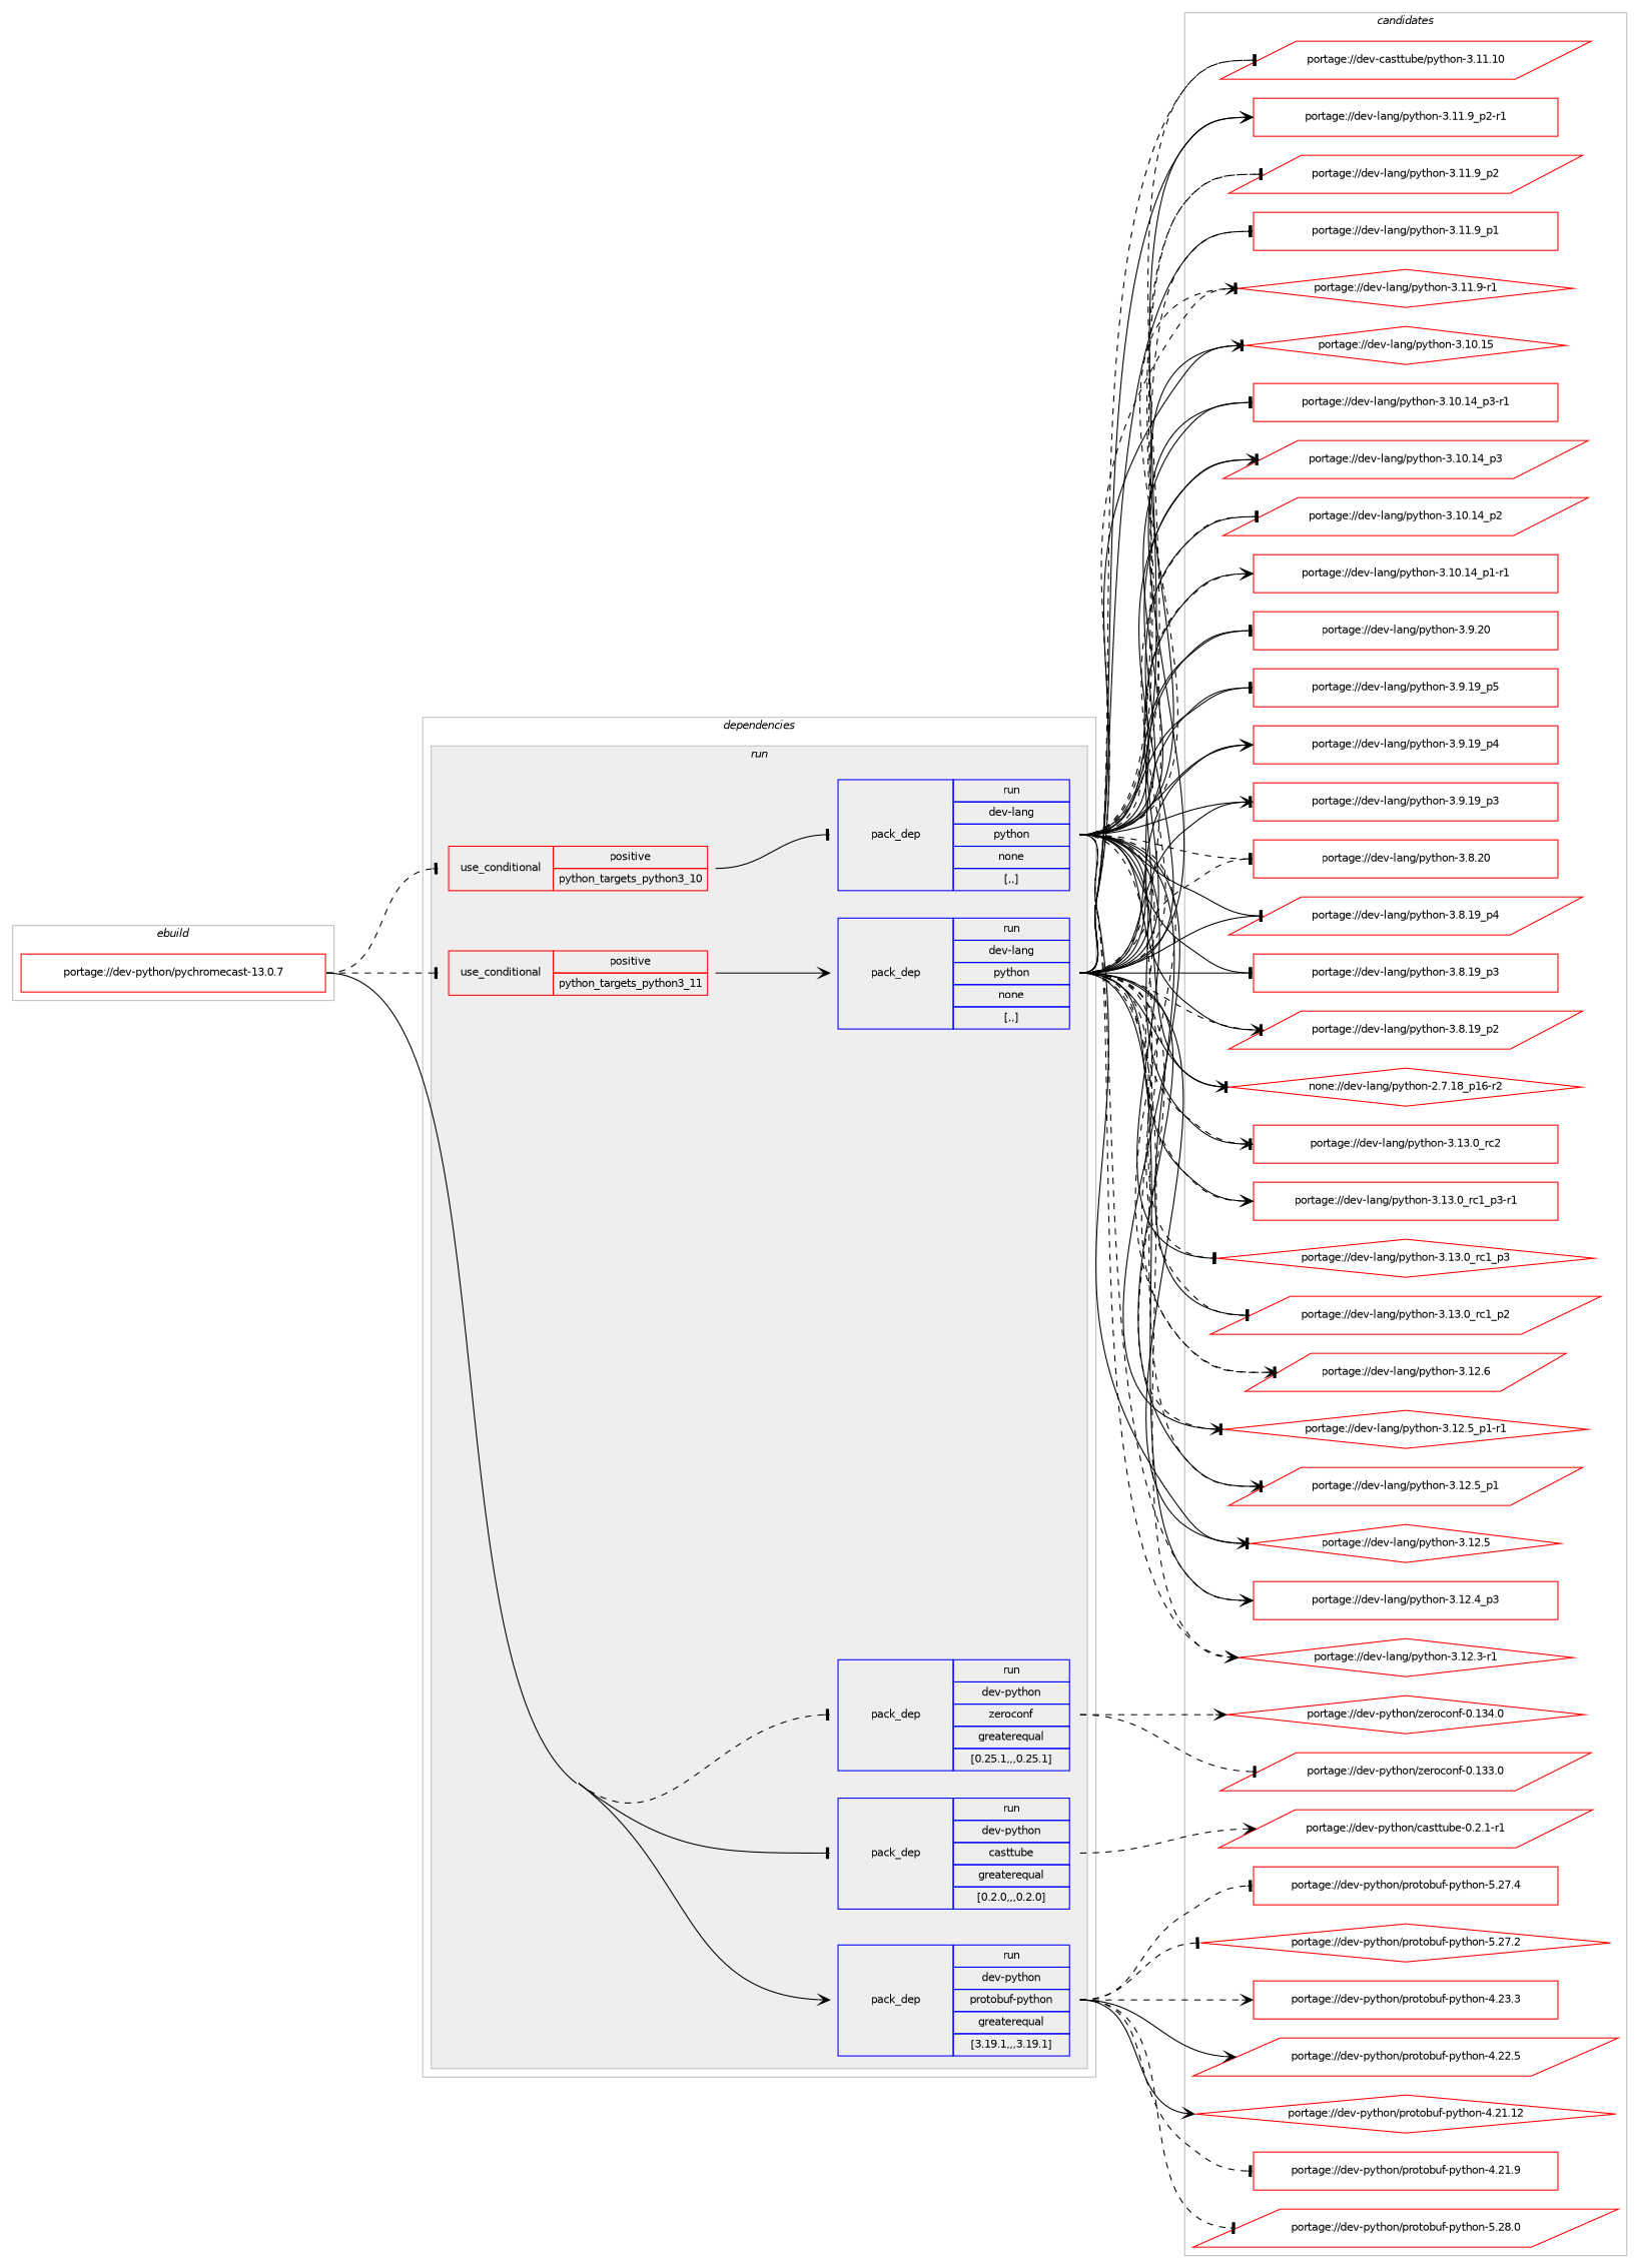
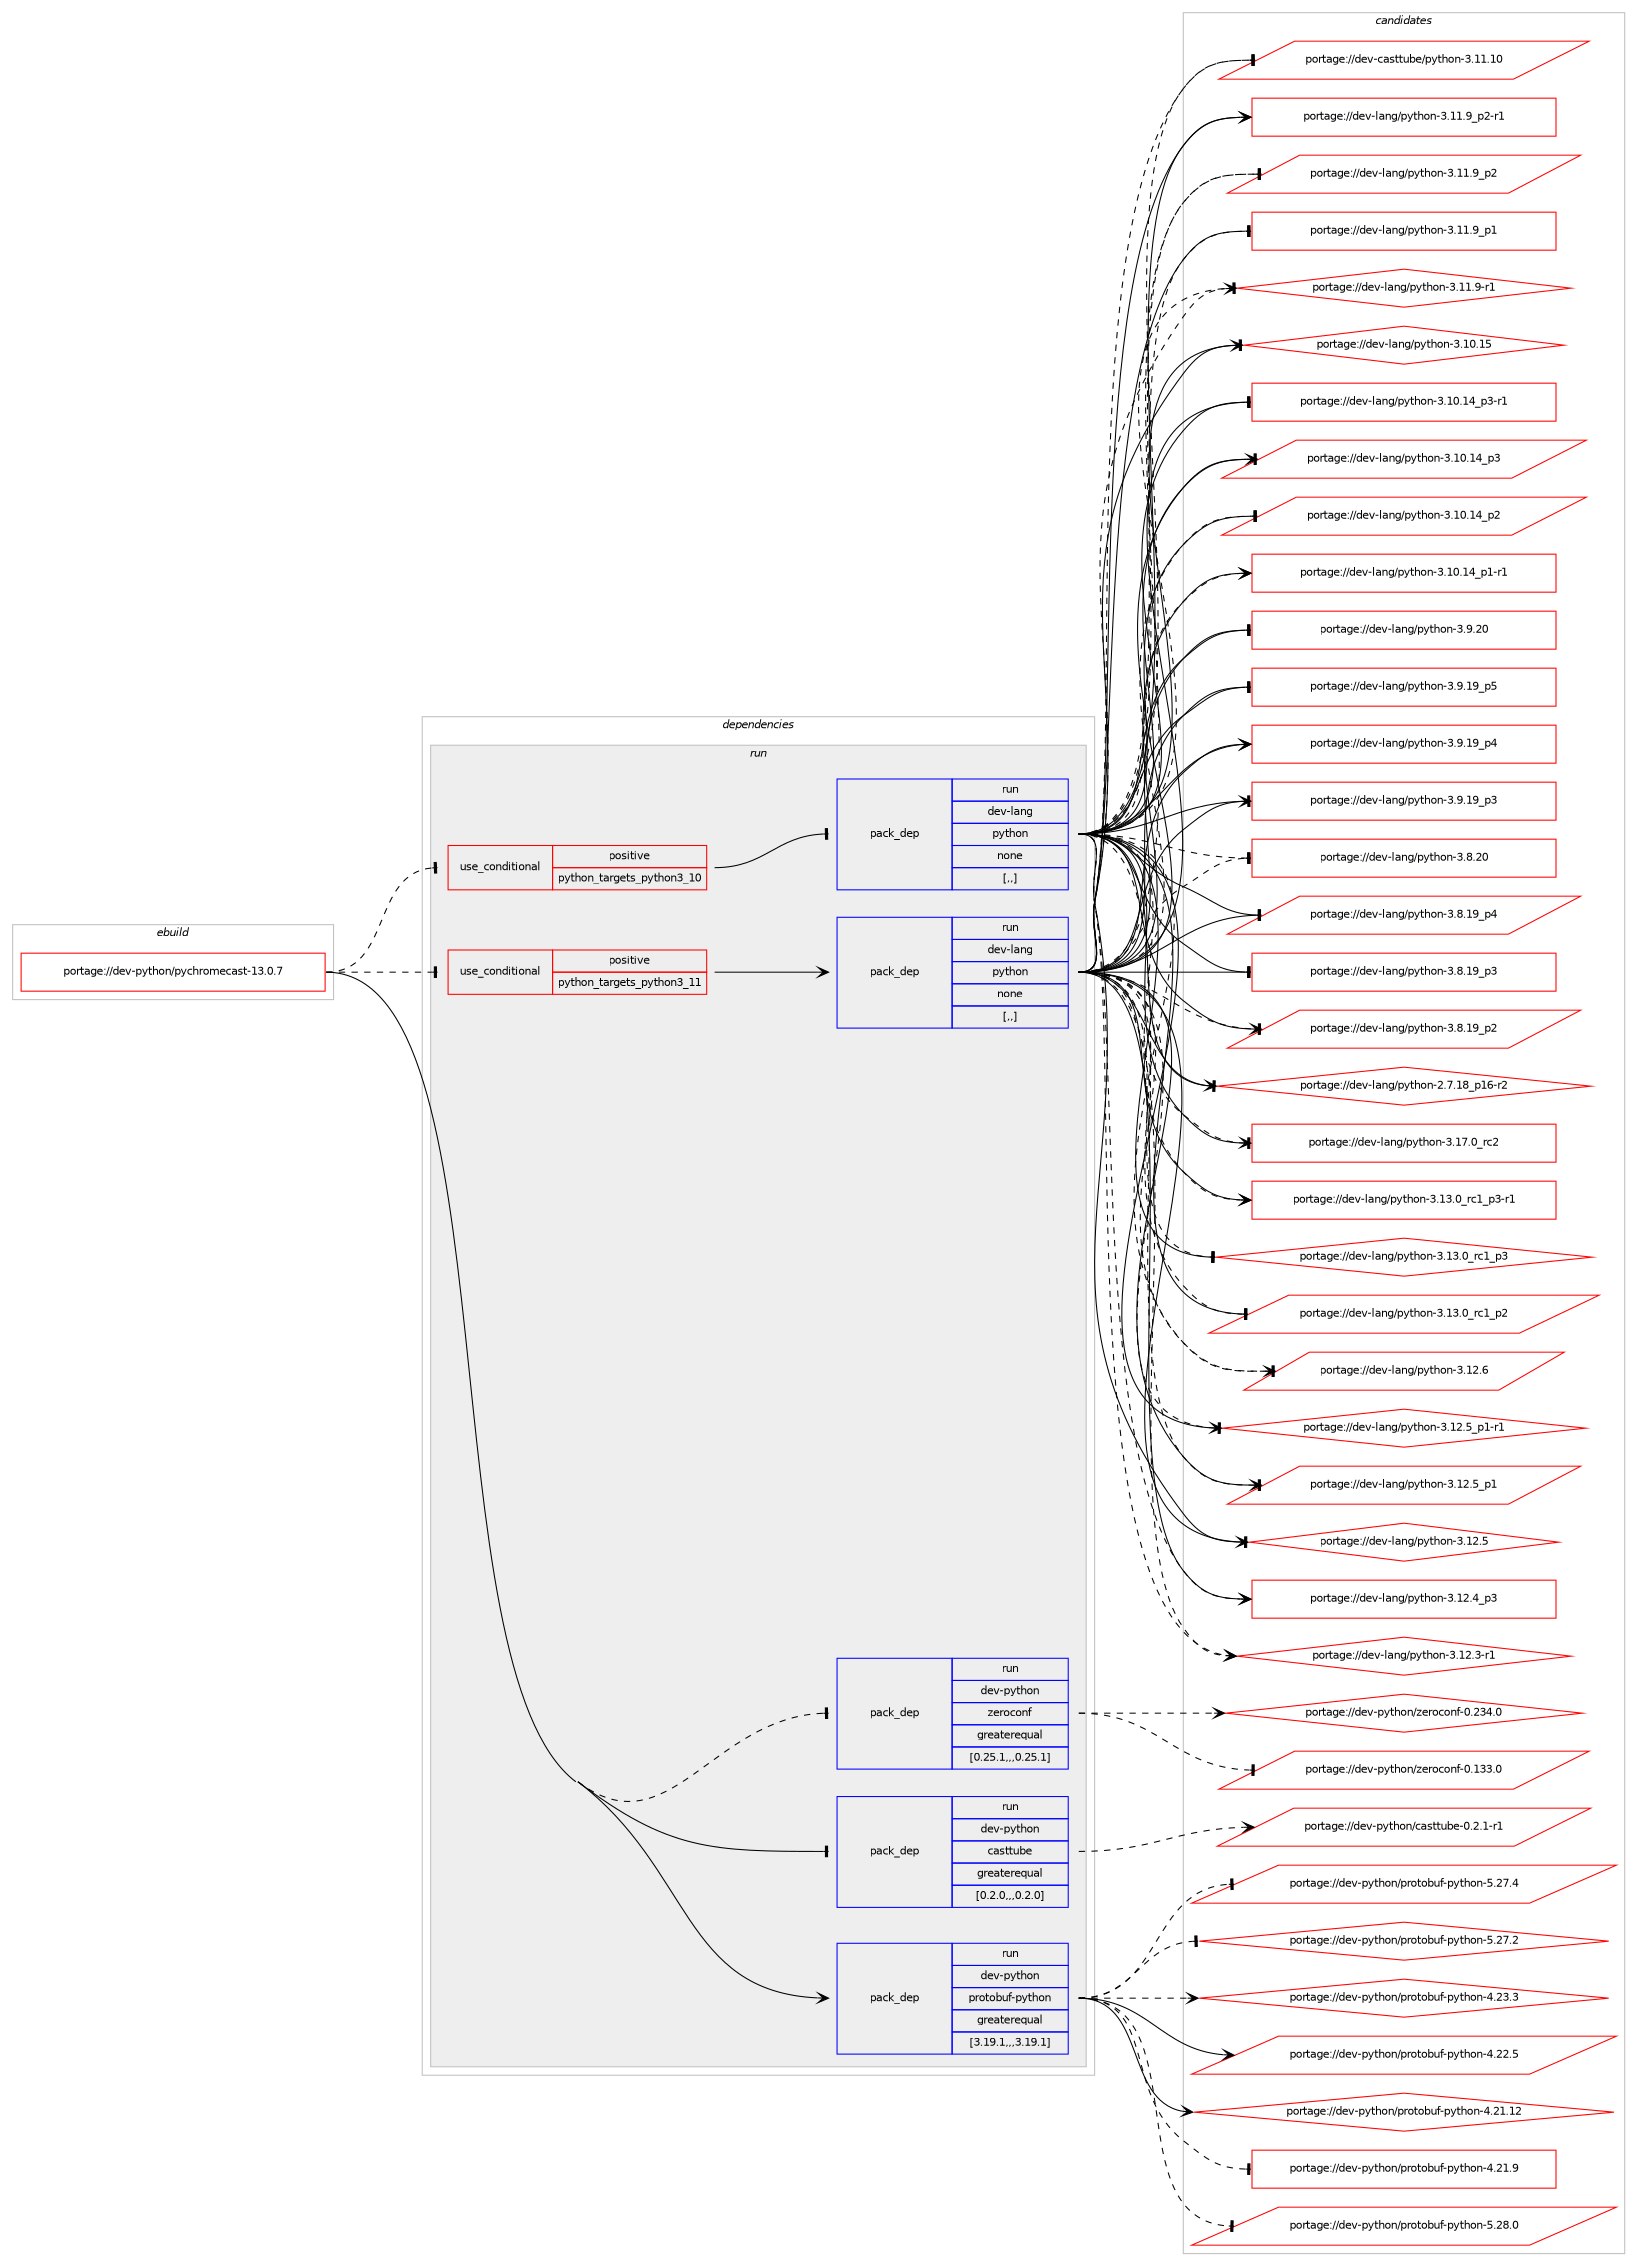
  digraph {
    compound=true
    concentrate=true
    fontname=Helvetica
    fontsize=10
    newrank=true
    rankdir=LR
    ranksep=1.5
    node [color=red fontname=Helvetica fontsize=10 shape=box]
    edge [arrowhead=tee headport=w style=solid tailport=e weight=100]
    n1 [label="portage://dev-python/pychromecast-13.0.7" width=4]
    n2 [color=blue label=<<TABLE BORDER="0" CELLBORDER="1" CELLSPACING="0" CELLPADDING="4" WIDTH="220"><TR><TD ROWSPAN="6" CELLPADDING="30">pack_dep</TD></TR><TR><TD WIDTH="110">run</TD></TR><TR><TD>dev-lang</TD></TR><TR><TD>python</TD></TR><TR><TD>none</TD></TR><TR><TD>[,,]</TD></TR></TABLE>> shape=none]
    n3 [label=<<TABLE BORDER="0" CELLBORDER="1" CELLSPACING="0" CELLPADDING="4"><TR><TD ROWSPAN="3" CELLPADDING="10">use_conditional</TD></TR><TR><TD>positive</TD></TR><TR><TD>python_targets_python3_10</TD></TR></TABLE>> shape=none]
    n4 [color=blue label=<<TABLE BORDER="0" CELLBORDER="1" CELLSPACING="0" CELLPADDING="4" WIDTH="220"><TR><TD ROWSPAN="6" CELLPADDING="30">pack_dep</TD></TR><TR><TD WIDTH="110">run</TD></TR><TR><TD>dev-lang</TD></TR><TR><TD>python</TD></TR><TR><TD>none</TD></TR><TR><TD>[,,]</TD></TR></TABLE>> shape=none]
    n5 [label=<<TABLE BORDER="0" CELLBORDER="1" CELLSPACING="0" CELLPADDING="4"><TR><TD ROWSPAN="3" CELLPADDING="10">use_conditional</TD></TR><TR><TD>positive</TD></TR><TR><TD>python_targets_python3_11</TD></TR></TABLE>> shape=none]
    n6 [color=blue label=<<TABLE BORDER="0" CELLBORDER="1" CELLSPACING="0" CELLPADDING="4" WIDTH="220"><TR><TD ROWSPAN="6" CELLPADDING="30">pack_dep</TD></TR><TR><TD WIDTH="110">run</TD></TR><TR><TD>dev-python</TD></TR><TR><TD>casttube</TD></TR><TR><TD>greaterequal</TD></TR><TR><TD>[0.2.0,,,0.2.0]</TD></TR></TABLE>> shape=none]
    n7 [color=blue label=<<TABLE BORDER="0" CELLBORDER="1" CELLSPACING="0" CELLPADDING="4" WIDTH="220"><TR><TD ROWSPAN="6" CELLPADDING="30">pack_dep</TD></TR><TR><TD WIDTH="110">run</TD></TR><TR><TD>dev-python</TD></TR><TR><TD>protobuf-python</TD></TR><TR><TD>greaterequal</TD></TR><TR><TD>[3.19.1,,,3.19.1]</TD></TR></TABLE>> shape=none]
    n8 [color=blue label=<<TABLE BORDER="0" CELLBORDER="1" CELLSPACING="0" CELLPADDING="4" WIDTH="220"><TR><TD ROWSPAN="6" CELLPADDING="30">pack_dep</TD></TR><TR><TD WIDTH="110">run</TD></TR><TR><TD>dev-python</TD></TR><TR><TD>zeroconf</TD></TR><TR><TD>greaterequal</TD></TR><TR><TD>[0.25.1,,,0.25.1]</TD></TR></TABLE>> shape=none]
-   n9 [label="portage://dev-lang/python-3.13.0_rc2" width=4]
+   n9 [label="portage://dev-lang/python-3.17.0_rc2" width=4]
    n10 [label="portage://dev-lang/python-3.13.0_rc1_p3-r1" width=4]
    n11 [label="portage://dev-lang/python-3.13.0_rc1_p3" shape=diamond width=4]
    n12 [label="portage://dev-lang/python-3.13.0_rc1_p2" shape=parallelogram width=4]
    n13 [label="portage://dev-lang/python-3.12.6" shape=parallelogram width=4]
    n14 [label="portage://dev-lang/python-3.12.5_p1-r1" shape=diamond width=4]
    n15 [label="portage://dev-lang/python-3.12.5_p1" shape=parallelogram width=4]
    n16 [label="portage://dev-lang/python-3.12.5" shape=diamond width=4]
    n17 [label="portage://dev-lang/python-3.12.4_p3" width=4]
    n18 [label="portage://dev-lang/python-3.12.3-r1" shape=diamond width=4]
    n19 [label="portage://dev-casttube/python-3.11.10" shape=parallelogram width=4]
    n20 [label="portage://dev-lang/python-3.11.9_p2-r1" width=4]
    n21 [label="portage://dev-lang/python-3.11.9_p2" shape=parallelogram width=4]
    n22 [label="portage://dev-lang/python-3.11.9_p1" width=4]
    n23 [label="portage://dev-lang/python-3.11.9-r1" shape=diamond width=4]
    n24 [label="portage://dev-lang/python-3.10.15" shape=diamond width=4]
    n25 [label="portage://dev-lang/python-3.10.14_p3-r1" width=4]
    n26 [label="portage://dev-lang/python-3.10.14_p3" shape=parallelogram width=4]
    n27 [label="portage://dev-lang/python-3.10.14_p2" shape=parallelogram width=4]
    n28 [label="portage://dev-lang/python-3.10.14_p1-r1" width=4]
    n29 [label="portage://dev-lang/python-3.9.20" width=4]
    n30 [label="portage://dev-lang/python-3.9.19_p5" width=4]
    n31 [label="portage://dev-lang/python-3.9.19_p4" width=4]
    n32 [label="portage://dev-lang/python-3.9.19_p3" width=4]
    n33 [label="portage://dev-lang/python-3.8.20" width=4]
    n34 [label="portage://dev-lang/python-3.8.19_p4" shape=parallelogram width=4]
    n35 [label="portage://dev-lang/python-3.8.19_p3" width=4]
    n36 [label="portage://dev-lang/python-3.8.19_p2" shape=parallelogram width=4]
-   n37 [label="none://dev-lang/python-2.7.18_p16-r2" shape=diamond width=4]
+   n37 [label="portage://dev-lang/python-2.7.18_p16-r2" shape=diamond width=4]
    n38 [label="portage://dev-python/casttube-0.2.1-r1" shape=parallelogram width=4]
    n39 [label="portage://dev-python/protobuf-python-5.28.0" shape=parallelogram width=4]
-   n40 [label="portage://dev-python/protobuf-python-5.27.4" width=4]
+   n40 [label="portage://dev-python/protobuf-python-5.27.4" shape=parallelogram width=4]
    n41 [label="portage://dev-python/protobuf-python-5.27.2" shape=diamond width=4]
-   n42 [label="portage://dev-python/protobuf-python-4.23.3" width=4]
+   n42 [label="portage://dev-python/protobuf-python-4.23.3" shape=diamond width=4]
    n43 [label="portage://dev-python/protobuf-python-4.22.5" shape=parallelogram width=4]
    n44 [label="portage://dev-python/protobuf-python-4.21.12" shape=diamond width=4]
    n45 [label="portage://dev-python/protobuf-python-4.21.9" width=4]
-   n46 [label="portage://dev-python/zeroconf-0.134.0" shape=diamond width=4]
+   n46 [label="portage://dev-python/zeroconf-0.234.0" shape=diamond width=4]
    n47 [label="portage://dev-python/zeroconf-0.133.0" shape=parallelogram width=4]
    subgraph cluster_1 {
      color=gray
      label=<<i>ebuild</i>>
      n1
    }
    subgraph cluster_2 {
      color=gray
      label=<<i>dependencies</i>>
      subgraph cluster_3 {
        color=gray
        fillcolor="#eeeeee"
        label=<<i>compile</i>>
        style=filled
      }
      subgraph cluster_4 {
        color=gray
        fillcolor="#eeeeee"
        label=<<i>compile and run</i>>
        style=filled
      }
      subgraph cluster_5 {
        color=gray
        fillcolor="#eeeeee"
        label=<<i>run</i>>
        style=filled
        subgraph sub_6 {
          color=gray
          fillcolor="#eeeeee"
          label=<<i>run</i>>
          style=filled
          n3
          subgraph sub_7 {
            color=gray
            fillcolor="#eeeeee"
            label=<<i>run</i>>
            style=filled
            n2
          }
        }
        subgraph sub_8 {
          color=gray
          fillcolor="#eeeeee"
          label=<<i>run</i>>
          style=filled
          n5
          subgraph sub_9 {
            color=gray
            fillcolor="#eeeeee"
            label=<<i>run</i>>
            style=filled
            n4
          }
        }
        subgraph sub_10 {
          color=gray
          fillcolor="#eeeeee"
          label=<<i>run</i>>
          style=filled
          n6
        }
        subgraph sub_11 {
          color=gray
          fillcolor="#eeeeee"
          label=<<i>run</i>>
          style=filled
          n7
        }
        subgraph sub_12 {
          color=gray
          fillcolor="#eeeeee"
          label=<<i>run</i>>
          style=filled
          n8
        }
      }
    }
    subgraph cluster_13 {
      color=gray
      label=<<i>candidates</i>>
      rank=same
      subgraph sub_14 {
        color=black
        label=<<i>candidates</i>>
        nodesep=1
        rank=same
        n9
        n10
        n11
        n12
        n13
        n14
        n15
        n16
        n17
        n18
        n19
        n20
        n21
        n22
        n23
        n24
        n25
        n26
        n27
        n28
        n29
        n30
        n31
        n32
        n33
        n34
        n35
        n36
        n37
      }
      subgraph sub_15 {
        color=black
        label=<<i>candidates</i>>
        nodesep=1
        rank=same
        n9
        n10
        n11
        n12
        n13
        n14
        n15
        n16
        n17
        n18
        n19
        n20
        n21
        n22
        n23
        n24
        n25
        n26
        n27
        n28
        n29
        n30
        n31
        n32
        n33
        n34
        n35
        n36
        n37
      }
      subgraph sub_16 {
        color=black
        label=<<i>candidates</i>>
        nodesep=1
        rank=same
        n38
      }
      subgraph sub_17 {
        color=black
        label=<<i>candidates</i>>
        nodesep=1
        rank=same
        n39
        n40
        n41
        n42
        n43
        n44
        n45
      }
      subgraph sub_18 {
        color=black
        label=<<i>candidates</i>>
        nodesep=1
        rank=same
        n46
        n47
      }
    }
    n1 -> n3 [style=dashed weight=20]
    n1 -> n5 [style=dashed weight=20]
    n1 -> n6 [weight=20]
    n1 -> n7 [arrowhead=vee weight=20]
    n1 -> n8 [style=dashed weight=20]
    n2 -> n9
    n2 -> n10 [arrowhead=vee style=dashed]
    n2 -> n11
    n2 -> n12
    n2 -> n13 [arrowhead=vee style=dashed]
    n2 -> n14 [arrowhead=vee]
    n2 -> n15 [arrowhead=vee style=dashed]
    n2 -> n16 [arrowhead=vee]
    n2 -> n17 [arrowhead=vee style=dashed]
    n2 -> n18 [arrowhead=vee style=dashed]
    n2 -> n19 [style=dashed]
    n2 -> n20 [arrowhead=vee]
    n2 -> n21 [style=dashed]
    n2 -> n22 [style=dashed]
    n2 -> n23 [style=dashed]
    n2 -> n24 [arrowhead=vee]
    n2 -> n25
    n2 -> n26 [arrowhead=vee]
    n2 -> n27
    n2 -> n28 [arrowhead=vee style=dashed]
    n2 -> n29
    n2 -> n30
    n2 -> n31 [arrowhead=vee]
    n2 -> n32 [arrowhead=vee]
    n2 -> n33 [style=dashed]
    n2 -> n34
    n2 -> n35
    n2 -> n36 [arrowhead=vee]
    n2 -> n37 [arrowhead=vee]
    n3 -> n2 [weight=20]
    n4 -> n9 [arrowhead=vee style=dashed]
    n4 -> n10 [arrowhead=vee]
    n4 -> n11 [style=dashed]
    n4 -> n12 [style=dashed]
    n4 -> n13 [style=dashed]
    n4 -> n14 [style=dashed]
    n4 -> n15
    n4 -> n16
    n4 -> n17 [arrowhead=vee]
    n4 -> n18 [arrowhead=vee style=dashed]
    n4 -> n19 [style=dashed]
    n4 -> n20 [arrowhead=vee]
    n4 -> n21 [style=dashed]
    n4 -> n22
    n4 -> n23 [arrowhead=vee style=dashed]
    n4 -> n24
    n4 -> n25
    n4 -> n26
    n4 -> n27 [style=dashed]
    n4 -> n28 [arrowhead=vee]
    n4 -> n29
    n4 -> n30
    n4 -> n31 [arrowhead=vee]
    n4 -> n32
    n4 -> n33 [style=dashed]
    n4 -> n34
    n4 -> n35
    n4 -> n36 [style=dashed]
    n4 -> n37
    n5 -> n4 [arrowhead=vee weight=20]
    n6 -> n38 [arrowhead=vee style=dashed]
    n7 -> n39 [style=dashed]
    n7 -> n40 [style=dashed]
    n7 -> n41 [style=dashed]
    n7 -> n42 [arrowhead=vee style=dashed]
    n7 -> n43 [arrowhead=vee]
    n7 -> n44 [arrowhead=vee]
    n7 -> n45 [style=dashed]
    n8 -> n46 [arrowhead=vee style=dashed]
    n8 -> n47 [style=dashed]
  }
